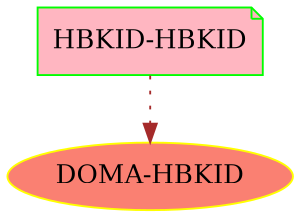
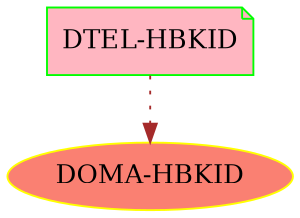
  digraph {
    node [style=filled]
-   "DTEL-HBKID" [color=green shape=note fillcolor=lightpink label="HBKID-HBKID"]
+   "DTEL-HBKID" [color=green shape=note fillcolor=lightpink]
    "DOMA-HBKID" [color=yellow shape=ellipse fillcolor=salmon]
    "DTEL-HBKID" -> "DOMA-HBKID" [color=brown style=dotted]
  }
